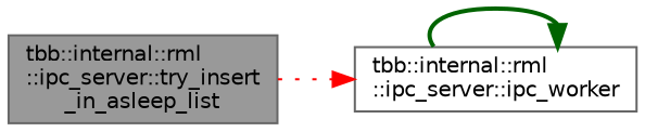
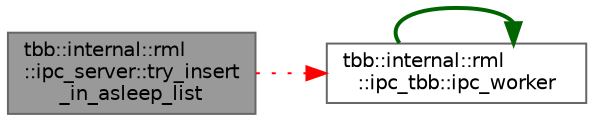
  digraph {
    rankdir=LR
    node [fontname=Helvetica fontsize=10 shape=box style=filled]
    edge [fontname=Helvetica fontsize=10 labelfontname=Helvetica labelfontsize=10]
    n1 [color=gray40 fillcolor=grey60 fontcolor=black height=0.2 label="tbb::internal::rml\l::ipc_server::try_insert\l_in_asleep_list" width=0.4]
-   n2 [color=grey40 fillcolor=white height=0.2 label="tbb::internal::rml\l::ipc_server::ipc_worker" width=0.4]
+   n2 [color=grey40 fillcolor=white height=0.2 label="tbb::internal::rml\l::ipc_tbb::ipc_worker" width=0.4]
    n1 -> n2 [color=red style=dotted]
    n2 -> n2 [color=darkgreen style=bold]
  }
